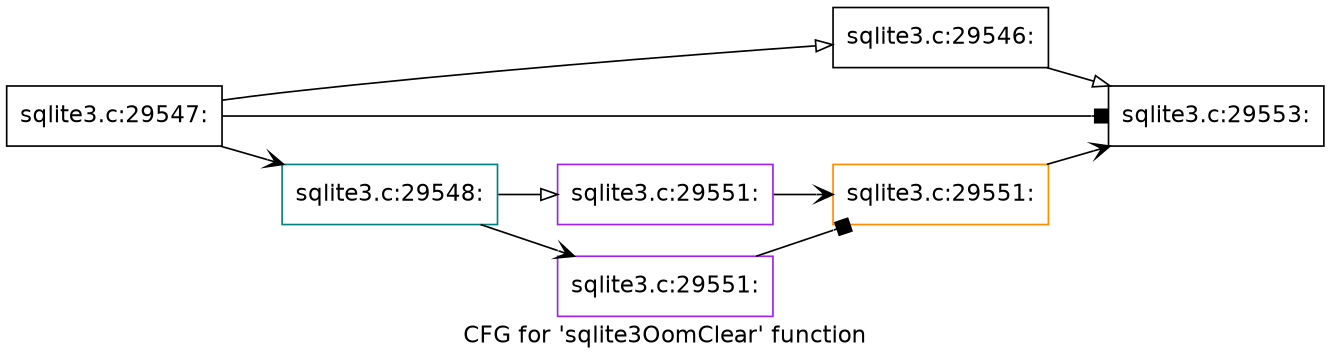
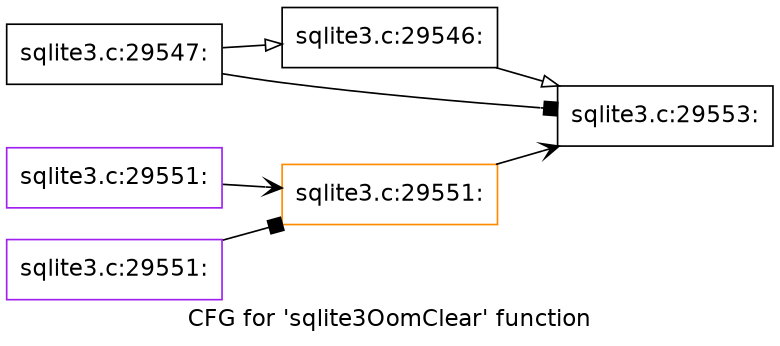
  digraph {
    fontname="DejaVu Sans"
    label="CFG for 'sqlite3OomClear' function"
    rankdir=LR
    node [color=black fontname="DejaVu Sans" shape=record]
    edge [arrowhead=vee fontname="DejaVu Sans"]
    n1 [label="{sqlite3.c:29546:}"]
    n2 [label="{sqlite3.c:29553:}"]
    n3 [label="{sqlite3.c:29547:}"]
-   n4 [color=teal label="{sqlite3.c:29548:}"]
    n5 [color=purple label="{sqlite3.c:29551:}"]
    n6 [color=purple label="{sqlite3.c:29551:}"]
    n7 [color=darkorange label="{sqlite3.c:29551:}"]
    n1 -> n2 [arrowhead=onormal]
    n3 -> n1 [arrowhead=onormal]
    n3 -> n2 [arrowhead=box]
-   n3 -> n4
-   n4 -> n5 [arrowhead=onormal]
-   n4 -> n6
    n5 -> n7
    n6 -> n7 [arrowhead=box]
    n7 -> n2
  }
